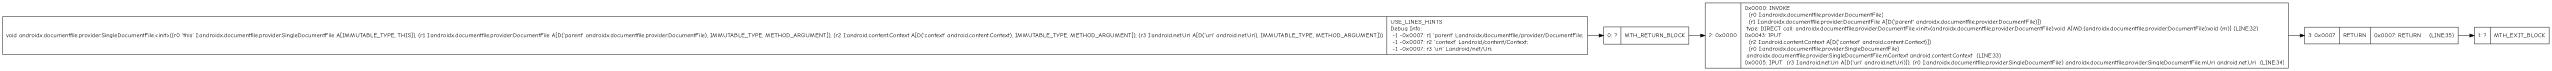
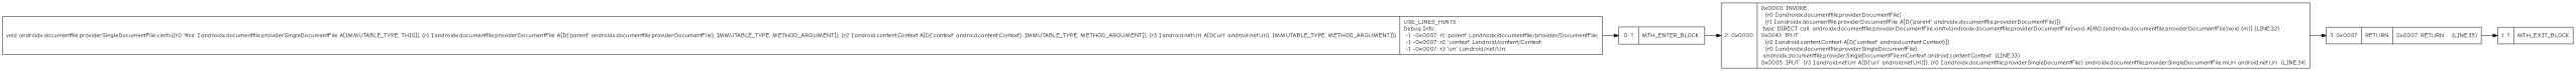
  digraph {
    fontname="Comic Neue"
    rankdir=LR
    node [fontname="Comic Neue" shape=record]
    edge [fontname="Comic Neue"]
-   n1 [label="{0\:\ ?|MTH_RETURN_BLOCK\l}"]
+   n1 [label="{0\:\ ?|MTH_ENTER_BLOCK\l}"]
    n2 [label="{2\:\ 0x0000|0x0000: INVOKE  \l  (r0 I:androidx.documentfile.provider.DocumentFile)\l  (r1 I:androidx.documentfile.provider.DocumentFile A[D('parent' androidx.documentfile.provider.DocumentFile)])\l type: DIRECT call: androidx.documentfile.provider.DocumentFile.\<init\>(androidx.documentfile.provider.DocumentFile):void A[MD:(androidx.documentfile.provider.DocumentFile):void (m)] (LINE:32)\l0x0043: IPUT  \l  (r2 I:android.content.Context A[D('context' android.content.Context)])\l  (r0 I:androidx.documentfile.provider.SingleDocumentFile)\l androidx.documentfile.provider.SingleDocumentFile.mContext android.content.Context  (LINE:33)\l0x0005: IPUT  (r3 I:android.net.Uri A[D('uri' android.net.Uri)]), (r0 I:androidx.documentfile.provider.SingleDocumentFile) androidx.documentfile.provider.SingleDocumentFile.mUri android.net.Uri  (LINE:34)\l}"]
    n3 [label="{3\:\ 0x0007|RETURN\l|0x0007: RETURN    (LINE:35)\l}"]
    n4 [label="{1\:\ ?|MTH_EXIT_BLOCK\l}"]
    n5 [label="{void androidx.documentfile.provider.SingleDocumentFile.\<init\>((r0 'this' I:androidx.documentfile.provider.SingleDocumentFile A[IMMUTABLE_TYPE, THIS]), (r1 I:androidx.documentfile.provider.DocumentFile A[D('parent' androidx.documentfile.provider.DocumentFile), IMMUTABLE_TYPE, METHOD_ARGUMENT]), (r2 I:android.content.Context A[D('context' android.content.Context), IMMUTABLE_TYPE, METHOD_ARGUMENT]), (r3 I:android.net.Uri A[D('uri' android.net.Uri), IMMUTABLE_TYPE, METHOD_ARGUMENT]))  | USE_LINES_HINTS\lDebug Info:\l  \-1 \-0x0007: r1 'parent' Landroidx\/documentfile\/provider\/DocumentFile;\l  \-1 \-0x0007: r2 'context' Landroid\/content\/Context;\l  \-1 \-0x0007: r3 'uri' Landroid\/net\/Uri;\l}"]
    n1 -> n2
    n2 -> n3
    n3 -> n4
    n5 -> n1
  }
